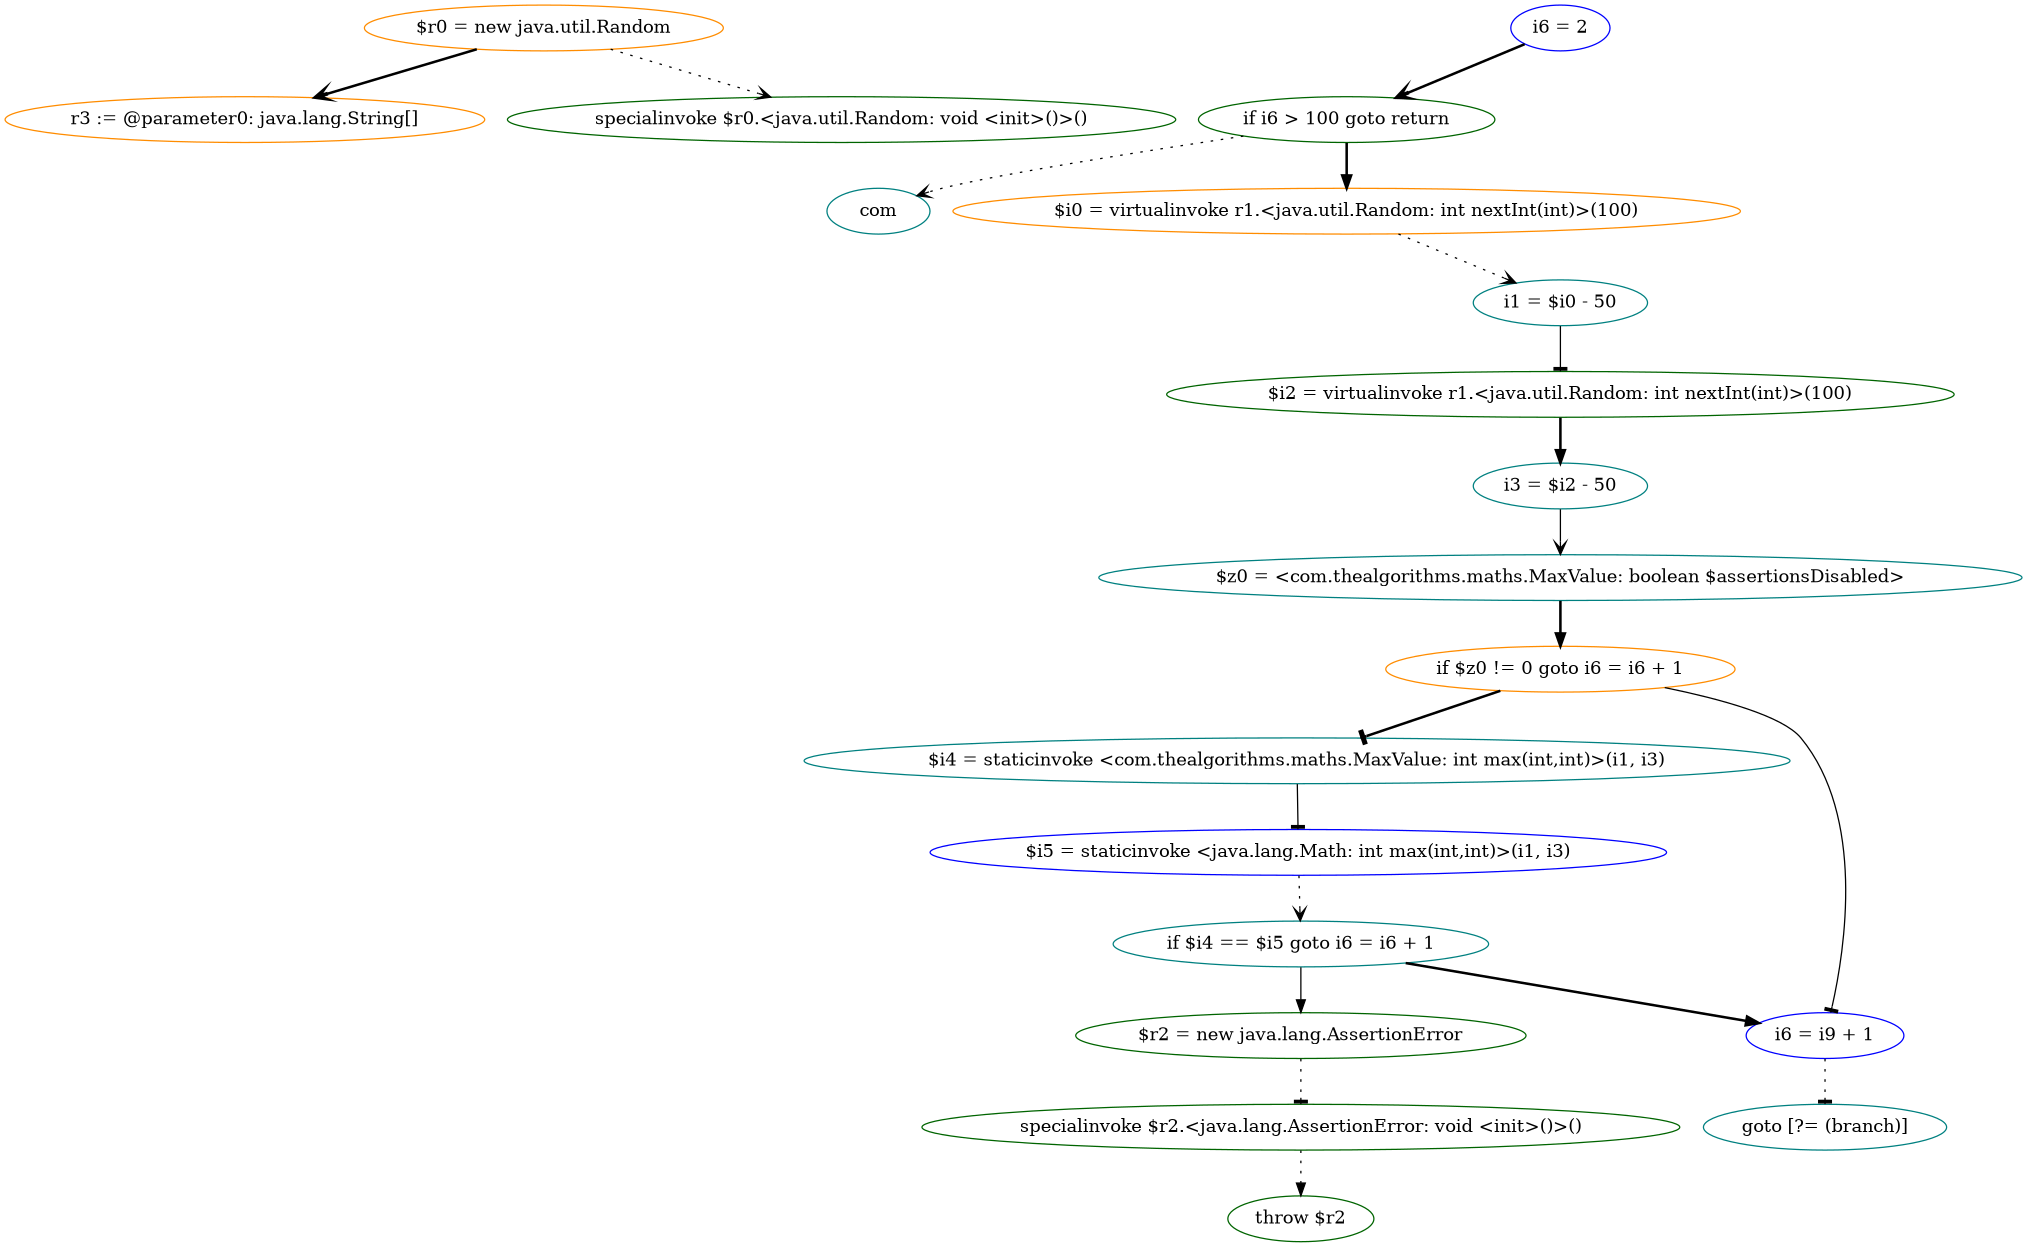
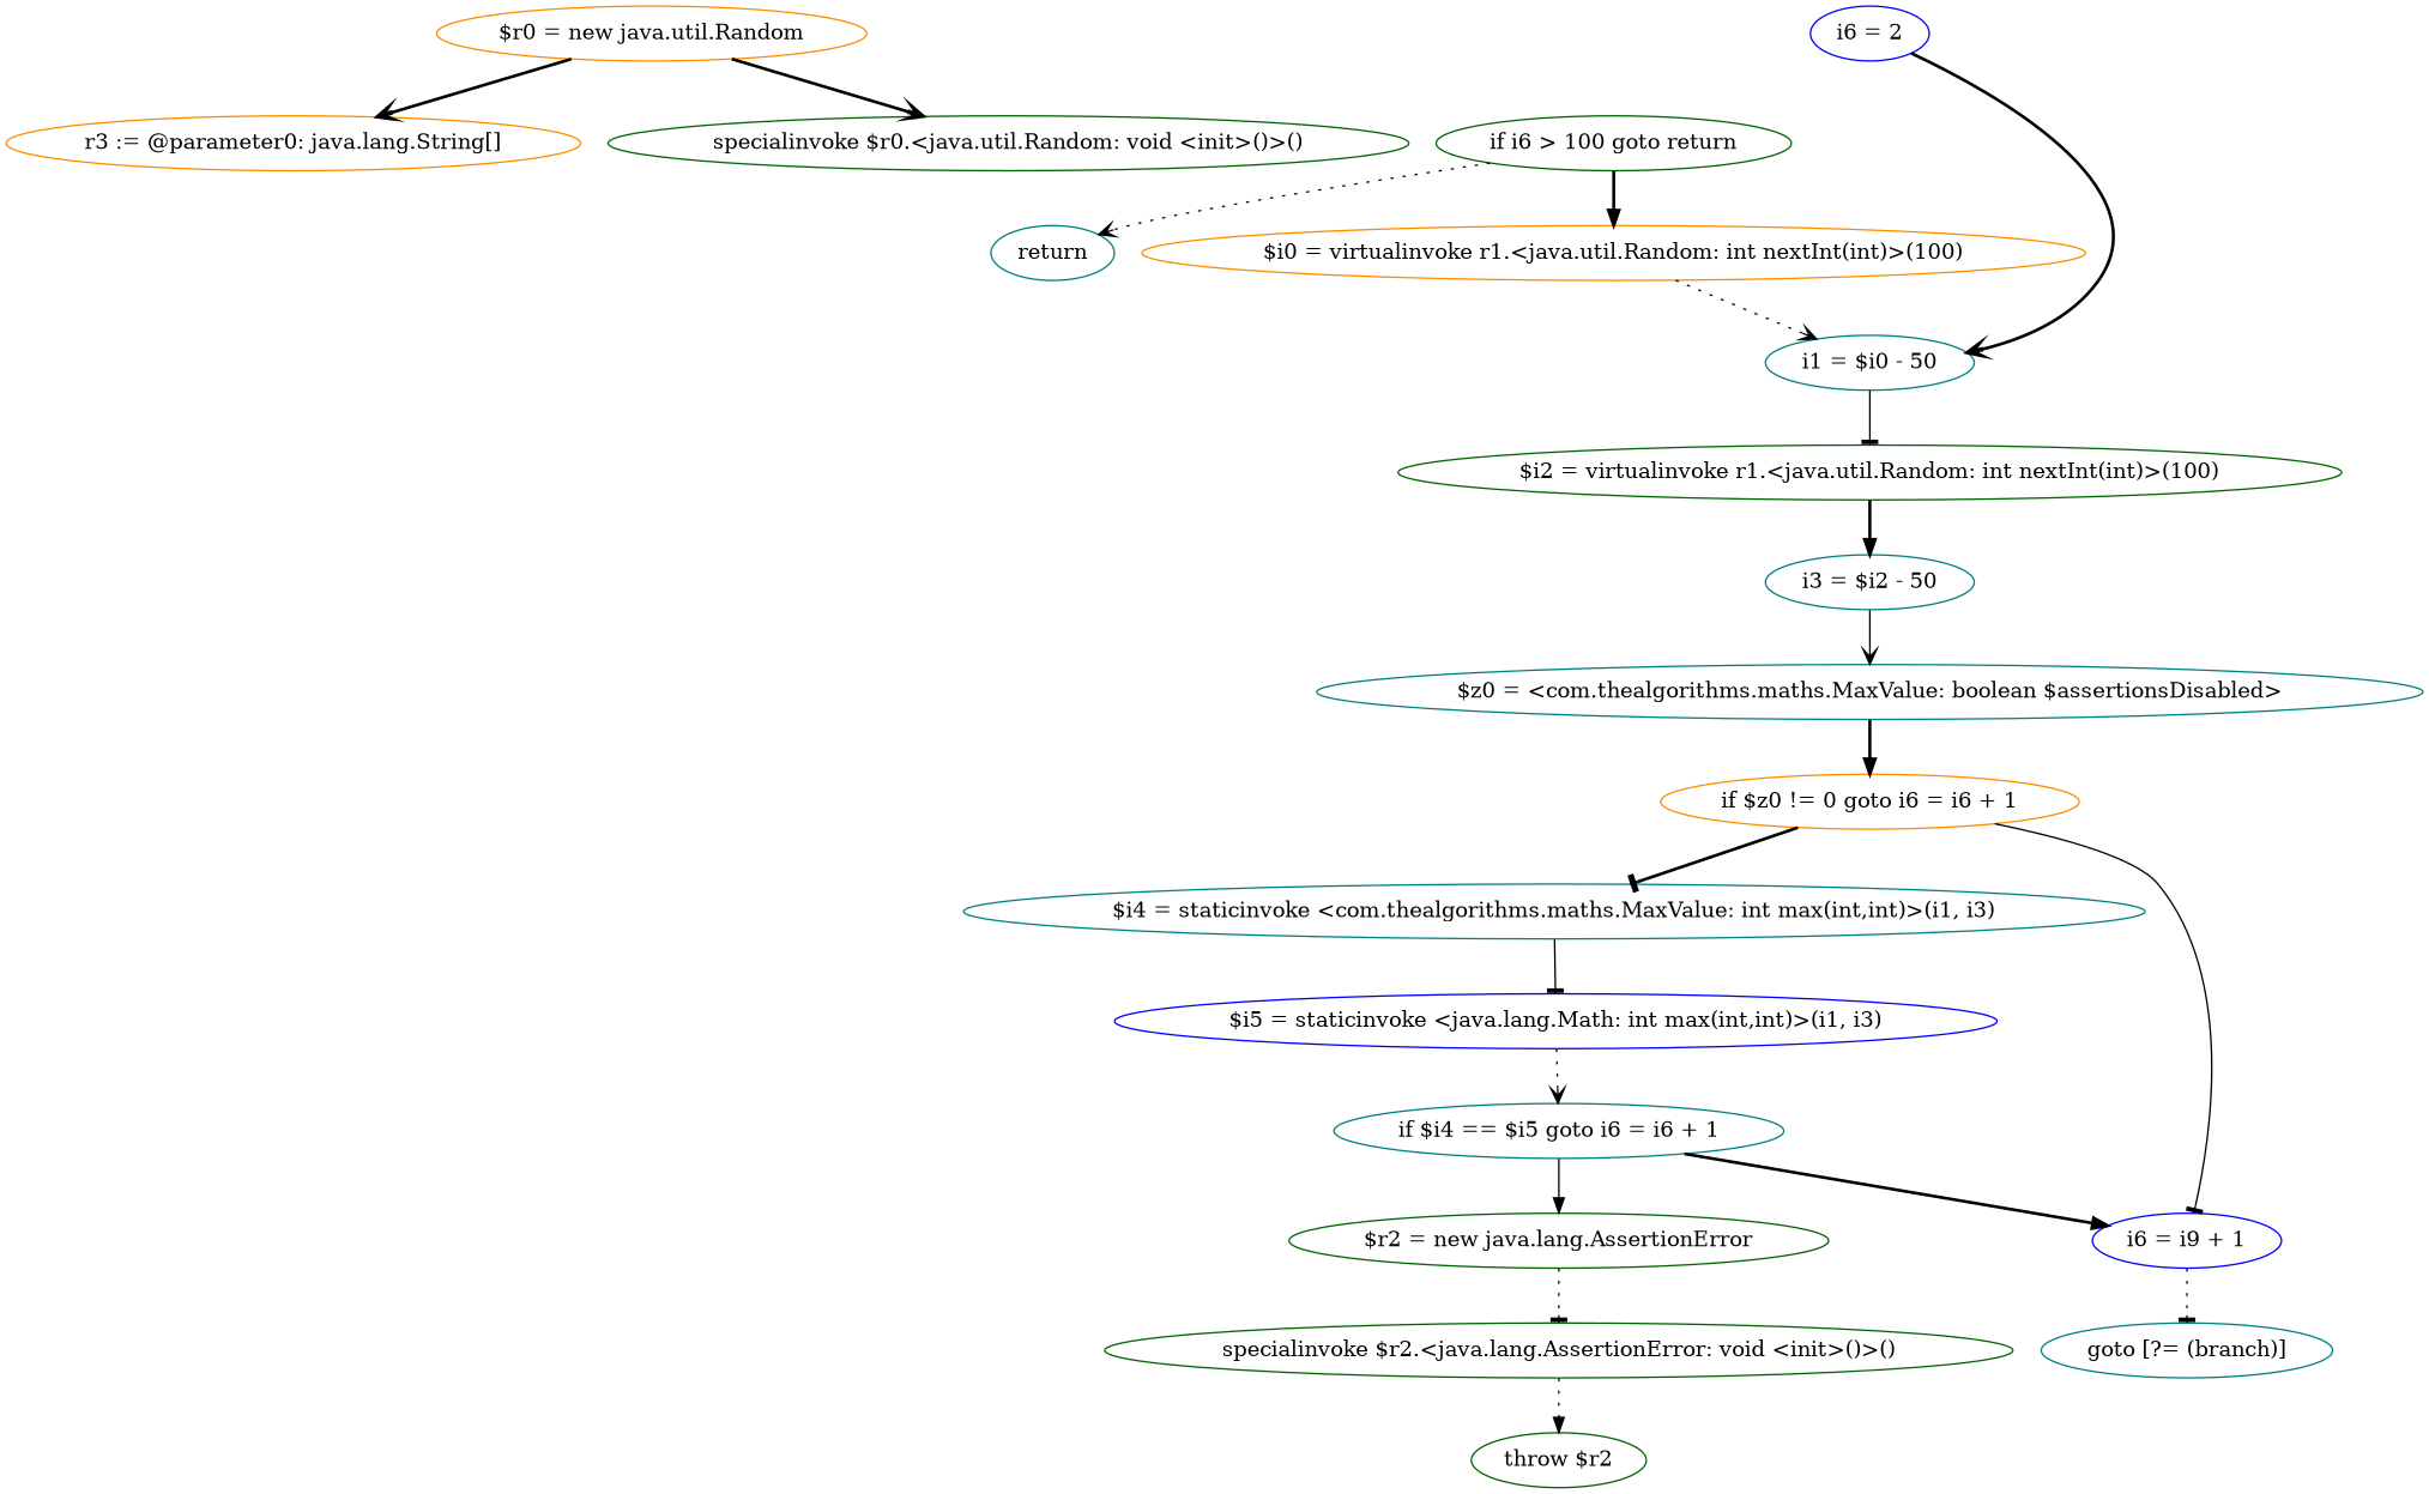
  digraph {
    node [color=teal]
    edge [arrowhead=vee style=bold]
    "r3 := @parameter0: java.lang.String[]" [color=darkorange]
    "$r0 = new java.util.Random" [color=darkorange]
    "specialinvoke $r0.<java.util.Random: void <init>()>()" [color=darkgreen]
    n4 [color=blue label="i6 = 2"]
    "if i6 > 100 goto return" [color=darkgreen]
    "$i0 = virtualinvoke r1.<java.util.Random: int nextInt(int)>(100)" [color=darkorange]
-   return [label=com]
+   return
    "i1 = $i0 - 50"
    "$i2 = virtualinvoke r1.<java.util.Random: int nextInt(int)>(100)" [color=darkgreen]
    "i3 = $i2 - 50"
    "$z0 = <com.thealgorithms.maths.MaxValue: boolean $assertionsDisabled>"
    "if $z0 != 0 goto i6 = i6 + 1" [color=darkorange]
    "$i4 = staticinvoke <com.thealgorithms.maths.MaxValue: int max(int,int)>(i1, i3)"
    n14 [color=blue label="i6 = i9 + 1"]
    "$i5 = staticinvoke <java.lang.Math: int max(int,int)>(i1, i3)" [color=blue]
    "goto [?= (branch)]"
    "if $i4 == $i5 goto i6 = i6 + 1"
    "$r2 = new java.lang.AssertionError" [color=darkgreen]
    "specialinvoke $r2.<java.lang.AssertionError: void <init>()>()" [color=darkgreen]
    "throw $r2" [color=darkgreen]
    "$r0 = new java.util.Random" -> "r3 := @parameter0: java.lang.String[]"
-   "$r0 = new java.util.Random" -> "specialinvoke $r0.<java.util.Random: void <init>()>()" [style=dotted]
-   n4 -> "if i6 > 100 goto return"
+   "$r0 = new java.util.Random" -> "specialinvoke $r0.<java.util.Random: void <init>()>()"
+   n4 -> "i1 = $i0 - 50"
    "if i6 > 100 goto return" -> "$i0 = virtualinvoke r1.<java.util.Random: int nextInt(int)>(100)" [arrowhead=normal]
    "if i6 > 100 goto return" -> return [style=dotted]
    "$i0 = virtualinvoke r1.<java.util.Random: int nextInt(int)>(100)" -> "i1 = $i0 - 50" [style=dotted]
    "i1 = $i0 - 50" -> "$i2 = virtualinvoke r1.<java.util.Random: int nextInt(int)>(100)" [arrowhead=tee style=solid]
    "$i2 = virtualinvoke r1.<java.util.Random: int nextInt(int)>(100)" -> "i3 = $i2 - 50" [arrowhead=normal]
    "i3 = $i2 - 50" -> "$z0 = <com.thealgorithms.maths.MaxValue: boolean $assertionsDisabled>" [style=solid]
    "$z0 = <com.thealgorithms.maths.MaxValue: boolean $assertionsDisabled>" -> "if $z0 != 0 goto i6 = i6 + 1" [arrowhead=normal]
    "if $z0 != 0 goto i6 = i6 + 1" -> "$i4 = staticinvoke <com.thealgorithms.maths.MaxValue: int max(int,int)>(i1, i3)" [arrowhead=tee]
    "if $z0 != 0 goto i6 = i6 + 1" -> n14 [arrowhead=tee style=solid]
    "$i4 = staticinvoke <com.thealgorithms.maths.MaxValue: int max(int,int)>(i1, i3)" -> "$i5 = staticinvoke <java.lang.Math: int max(int,int)>(i1, i3)" [arrowhead=tee style=solid]
    n14 -> "goto [?= (branch)]" [arrowhead=tee style=dotted]
    "$i5 = staticinvoke <java.lang.Math: int max(int,int)>(i1, i3)" -> "if $i4 == $i5 goto i6 = i6 + 1" [style=dotted]
    "if $i4 == $i5 goto i6 = i6 + 1" -> n14 [arrowhead=normal]
    "if $i4 == $i5 goto i6 = i6 + 1" -> "$r2 = new java.lang.AssertionError" [arrowhead=normal style=solid]
    "$r2 = new java.lang.AssertionError" -> "specialinvoke $r2.<java.lang.AssertionError: void <init>()>()" [arrowhead=tee style=dotted]
    "specialinvoke $r2.<java.lang.AssertionError: void <init>()>()" -> "throw $r2" [arrowhead=normal style=dotted]
  }
